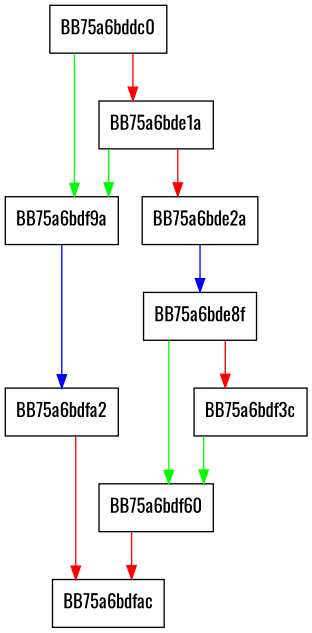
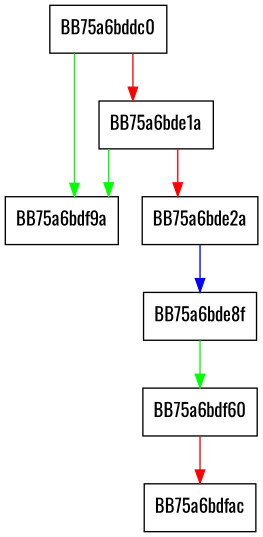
  digraph {
    fontname=Oswald
    splines=ortho
    node [fontname=Oswald shape=box]
    edge [color=red fontname=Oswald]
    BB75a6bddc0
    BB75a6bde1a
    BB75a6bdf9a
-   BB75a6bdfa2
    BB75a6bdfac
    BB75a6bde2a
    BB75a6bde8f
    BB75a6bdf60
-   BB75a6bdf3c
    BB75a6bddc0 -> BB75a6bde1a
    BB75a6bddc0 -> BB75a6bdf9a [color=green]
    BB75a6bde1a -> BB75a6bdf9a [color=green]
    BB75a6bde1a -> BB75a6bde2a
-   BB75a6bdf9a -> BB75a6bdfa2 [color=blue]
-   BB75a6bdfa2 -> BB75a6bdfac
    BB75a6bde2a -> BB75a6bde8f [color=blue]
    BB75a6bde8f -> BB75a6bdf60 [color=green]
-   BB75a6bde8f -> BB75a6bdf3c
    BB75a6bdf60 -> BB75a6bdfac
-   BB75a6bdf3c -> BB75a6bdf60 [color=green]
  }
